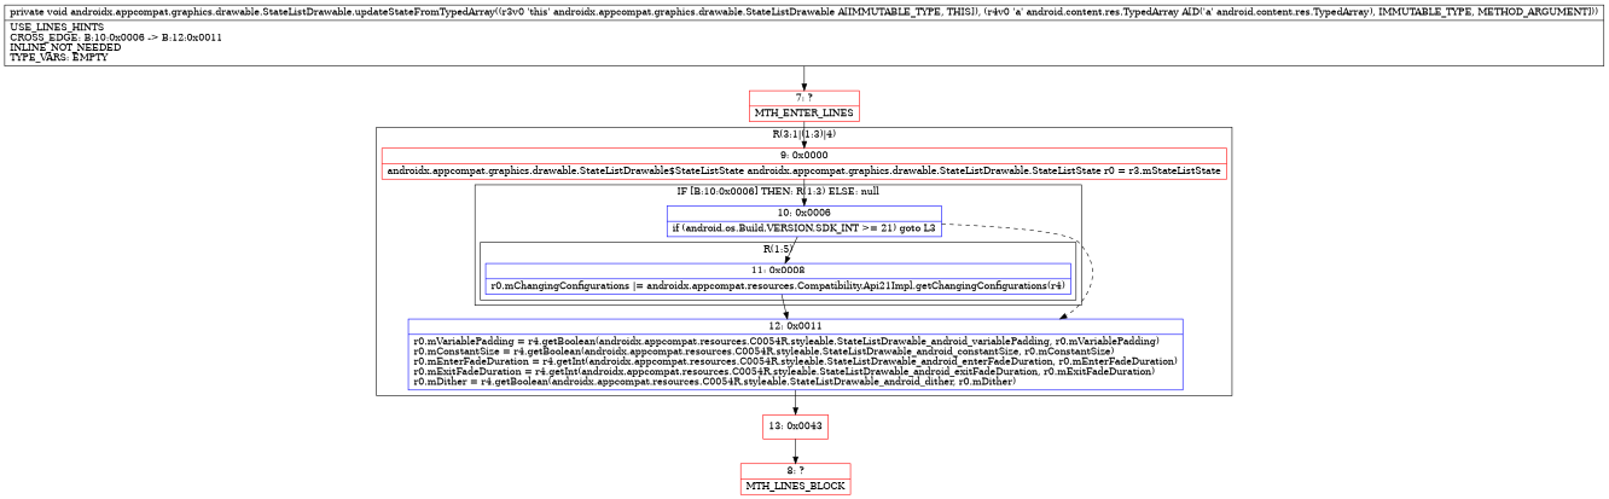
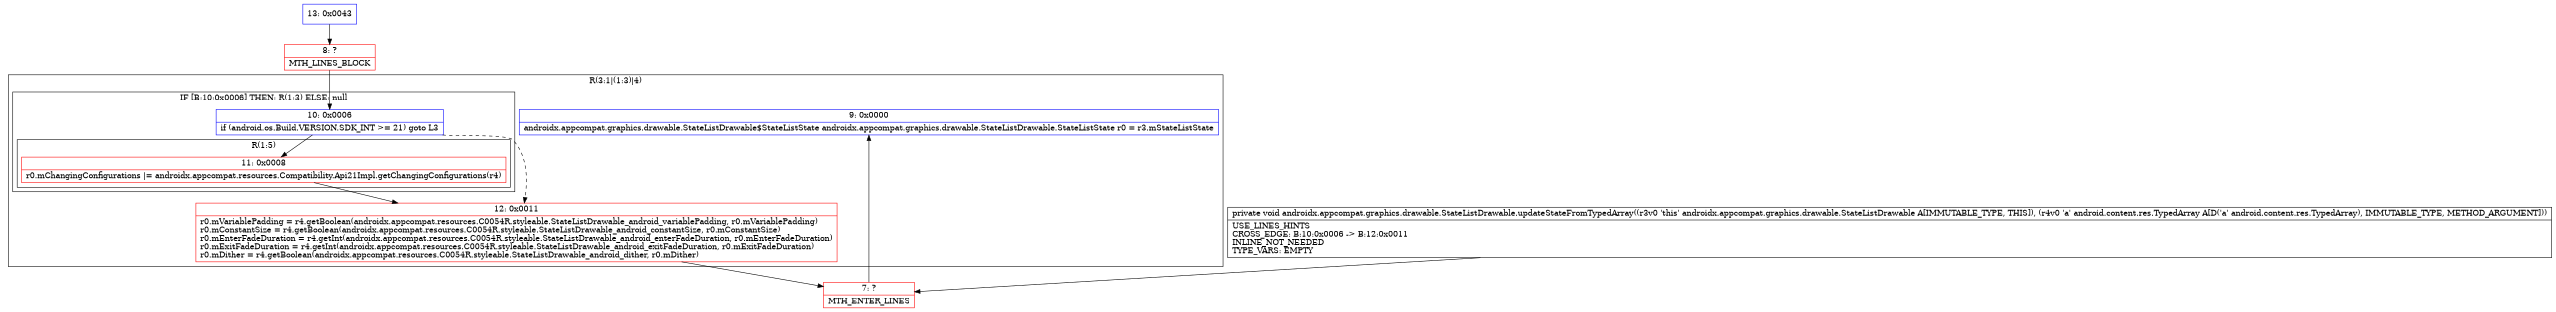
  digraph {
    node [color=blue shape=record]
-   n1 [label="{11\:\ 0x0008|r0.mChangingConfigurations \|= androidx.appcompat.resources.Compatibility.Api21Impl.getChangingConfigurations(r4)\l}"]
+   n1 [color=red label="{11\:\ 0x0008|r0.mChangingConfigurations \|= androidx.appcompat.resources.Compatibility.Api21Impl.getChangingConfigurations(r4)\l}"]
    n2 [label="{10\:\ 0x0006|if (android.os.Build.VERSION.SDK_INT \>= 21) goto L3\l}"]
-   n3 [color=red label="{9\:\ 0x0000|androidx.appcompat.graphics.drawable.StateListDrawable$StateListState androidx.appcompat.graphics.drawable.StateListDrawable.StateListState r0 = r3.mStateListState\l}"]
-   n4 [label="{12\:\ 0x0011|r0.mVariablePadding = r4.getBoolean(androidx.appcompat.resources.C0054R.styleable.StateListDrawable_android_variablePadding, r0.mVariablePadding)\lr0.mConstantSize = r4.getBoolean(androidx.appcompat.resources.C0054R.styleable.StateListDrawable_android_constantSize, r0.mConstantSize)\lr0.mEnterFadeDuration = r4.getInt(androidx.appcompat.resources.C0054R.styleable.StateListDrawable_android_enterFadeDuration, r0.mEnterFadeDuration)\lr0.mExitFadeDuration = r4.getInt(androidx.appcompat.resources.C0054R.styleable.StateListDrawable_android_exitFadeDuration, r0.mExitFadeDuration)\lr0.mDither = r4.getBoolean(androidx.appcompat.resources.C0054R.styleable.StateListDrawable_android_dither, r0.mDither)\l}"]
-   n5 [color=red label="{13\:\ 0x0043}"]
+   n3 [label="{9\:\ 0x0000|androidx.appcompat.graphics.drawable.StateListDrawable$StateListState androidx.appcompat.graphics.drawable.StateListDrawable.StateListState r0 = r3.mStateListState\l}"]
+   n4 [color=red label="{12\:\ 0x0011|r0.mVariablePadding = r4.getBoolean(androidx.appcompat.resources.C0054R.styleable.StateListDrawable_android_variablePadding, r0.mVariablePadding)\lr0.mConstantSize = r4.getBoolean(androidx.appcompat.resources.C0054R.styleable.StateListDrawable_android_constantSize, r0.mConstantSize)\lr0.mEnterFadeDuration = r4.getInt(androidx.appcompat.resources.C0054R.styleable.StateListDrawable_android_enterFadeDuration, r0.mEnterFadeDuration)\lr0.mExitFadeDuration = r4.getInt(androidx.appcompat.resources.C0054R.styleable.StateListDrawable_android_exitFadeDuration, r0.mExitFadeDuration)\lr0.mDither = r4.getBoolean(androidx.appcompat.resources.C0054R.styleable.StateListDrawable_android_dither, r0.mDither)\l}"]
+   n5 [label="{13\:\ 0x0043}"]
    n6 [color=red label="{8\:\ ?|MTH_LINES_BLOCK\l}"]
    n7 [color=red label="{7\:\ ?|MTH_ENTER_LINES\l}"]
    n8 [label="{private void androidx.appcompat.graphics.drawable.StateListDrawable.updateStateFromTypedArray((r3v0 'this' androidx.appcompat.graphics.drawable.StateListDrawable A[IMMUTABLE_TYPE, THIS]), (r4v0 'a' android.content.res.TypedArray A[D('a' android.content.res.TypedArray), IMMUTABLE_TYPE, METHOD_ARGUMENT]))  | USE_LINES_HINTS\lCROSS_EDGE: B:10:0x0006 \-\> B:12:0x0011\lINLINE_NOT_NEEDED\lTYPE_VARS: EMPTY\l}" color=""]
    subgraph cluster_1 {
      label="R(3:1|(1:3)|4)"
      n3
      n4
      subgraph cluster_2 {
        label="IF [B:10:0x0006] THEN: R(1:3) ELSE: null"
        n2
        subgraph cluster_3 {
          label="R(1:5)"
          n1
        }
      }
    }
    n1 -> n4
    n2 -> n1
    n2 -> n4 [style=dashed]
-   n3 -> n2
-   n4 -> n5
+   n6 -> n2
+   n4 -> n7
    n5 -> n6
    n7 -> n3
    n8 -> n7
  }
